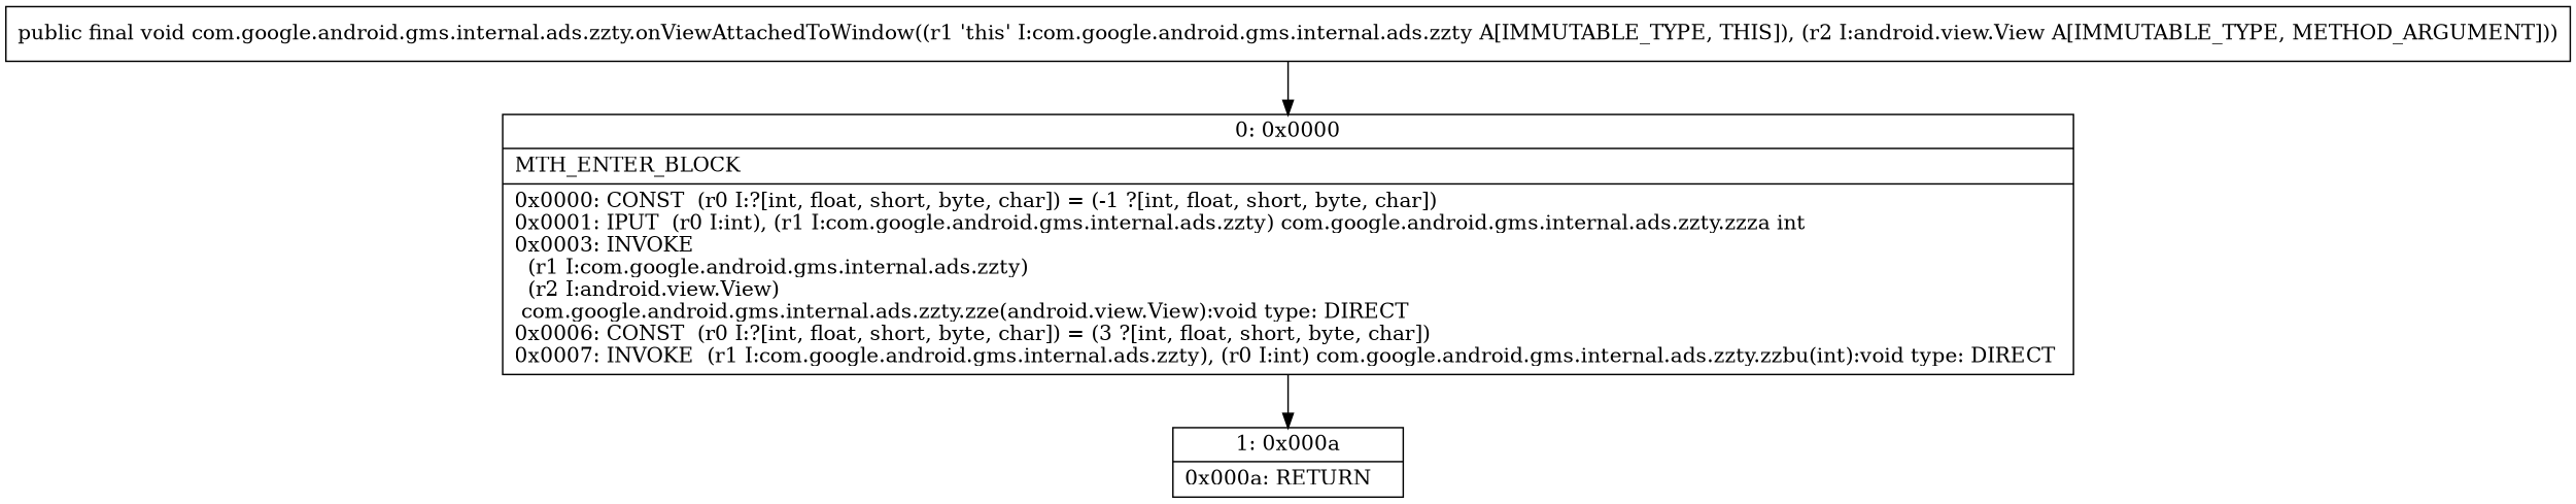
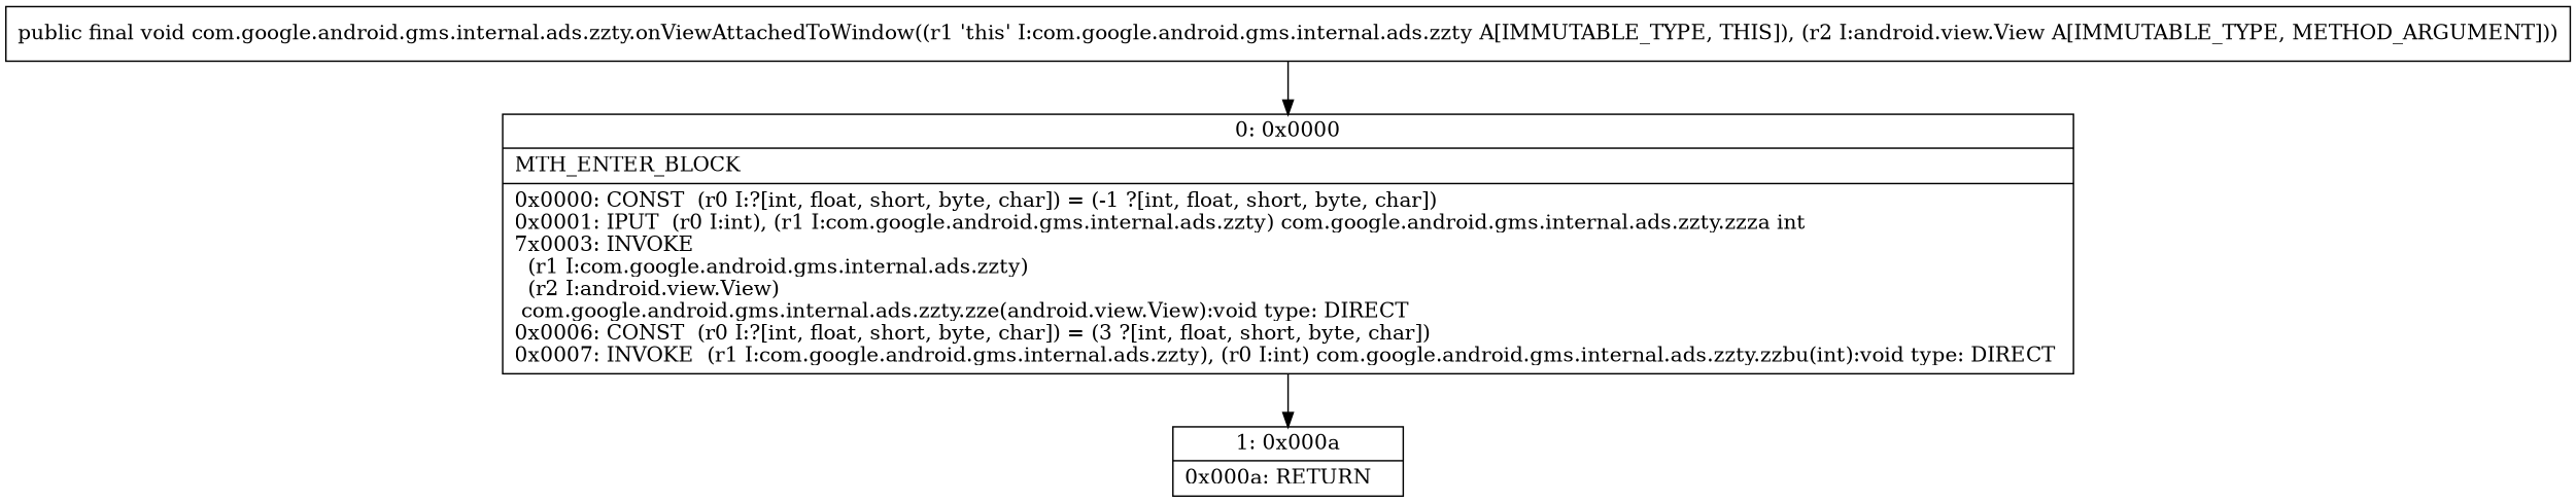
  digraph {
    node [shape=record]
-   n1 [label="{0\:\ 0x0000|MTH_ENTER_BLOCK\l|0x0000: CONST  (r0 I:?[int, float, short, byte, char]) = (\-1 ?[int, float, short, byte, char]) \l0x0001: IPUT  (r0 I:int), (r1 I:com.google.android.gms.internal.ads.zzty) com.google.android.gms.internal.ads.zzty.zzza int \l0x0003: INVOKE  \l  (r1 I:com.google.android.gms.internal.ads.zzty)\l  (r2 I:android.view.View)\l com.google.android.gms.internal.ads.zzty.zze(android.view.View):void type: DIRECT \l0x0006: CONST  (r0 I:?[int, float, short, byte, char]) = (3 ?[int, float, short, byte, char]) \l0x0007: INVOKE  (r1 I:com.google.android.gms.internal.ads.zzty), (r0 I:int) com.google.android.gms.internal.ads.zzty.zzbu(int):void type: DIRECT \l}"]
+   n1 [label="{0\:\ 0x0000|MTH_ENTER_BLOCK\l|0x0000: CONST  (r0 I:?[int, float, short, byte, char]) = (\-1 ?[int, float, short, byte, char]) \l0x0001: IPUT  (r0 I:int), (r1 I:com.google.android.gms.internal.ads.zzty) com.google.android.gms.internal.ads.zzty.zzza int \l7x0003: INVOKE  \l  (r1 I:com.google.android.gms.internal.ads.zzty)\l  (r2 I:android.view.View)\l com.google.android.gms.internal.ads.zzty.zze(android.view.View):void type: DIRECT \l0x0006: CONST  (r0 I:?[int, float, short, byte, char]) = (3 ?[int, float, short, byte, char]) \l0x0007: INVOKE  (r1 I:com.google.android.gms.internal.ads.zzty), (r0 I:int) com.google.android.gms.internal.ads.zzty.zzbu(int):void type: DIRECT \l}"]
    n2 [label="{1\:\ 0x000a|0x000a: RETURN   \l}"]
    n3 [label="{public final void com.google.android.gms.internal.ads.zzty.onViewAttachedToWindow((r1 'this' I:com.google.android.gms.internal.ads.zzty A[IMMUTABLE_TYPE, THIS]), (r2 I:android.view.View A[IMMUTABLE_TYPE, METHOD_ARGUMENT])) }"]
    n1 -> n2
    n3 -> n1
  }
